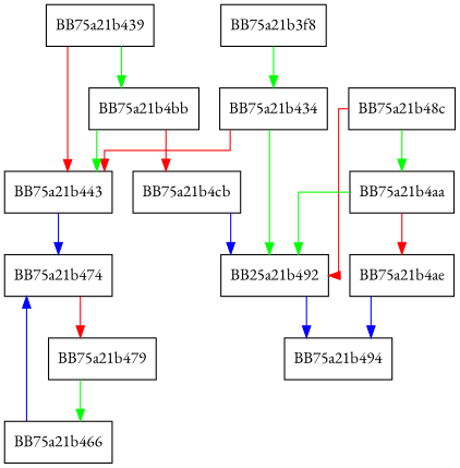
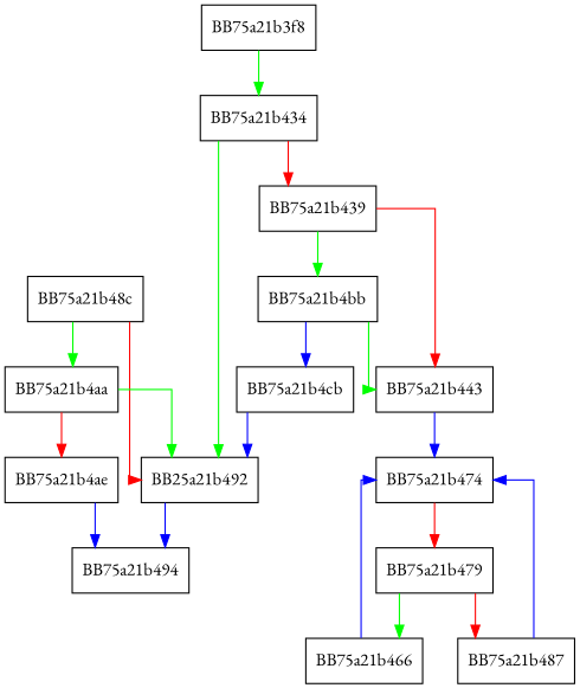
  digraph {
    fontname="EB Garamond"
    splines=ortho
    node [fontname="EB Garamond" shape=box]
    edge [color=green fontname="EB Garamond"]
    BB75a21b3f8
    BB75a21b434
    n3 [label=BB25a21b492]
    BB75a21b439
    BB75a21b494
    BB75a21b4bb
    BB75a21b443
    BB75a21b4cb
    BB75a21b474
    BB75a21b479
    BB75a21b48c
    BB75a21b4aa
    BB75a21b466
+   BB75a21b487
    BB75a21b4ae
    BB75a21b3f8 -> BB75a21b434
    BB75a21b434 -> n3
-   BB75a21b434 -> BB75a21b443 [color=red]
+   BB75a21b434 -> BB75a21b439 [color=red]
    n3 -> BB75a21b494 [color=blue]
    BB75a21b439 -> BB75a21b4bb
    BB75a21b439 -> BB75a21b443 [color=red]
    BB75a21b4bb -> BB75a21b443
-   BB75a21b4bb -> BB75a21b4cb [color=red]
+   BB75a21b4bb -> BB75a21b4cb [color=blue]
    BB75a21b443 -> BB75a21b474 [color=blue]
    BB75a21b4cb -> n3 [color=blue]
    BB75a21b474 -> BB75a21b479 [color=red]
    BB75a21b479 -> BB75a21b466
+   BB75a21b479 -> BB75a21b487 [color=red]
    BB75a21b48c -> n3 [color=red]
    BB75a21b48c -> BB75a21b4aa
    BB75a21b4aa -> n3
    BB75a21b4aa -> BB75a21b4ae [color=red]
    BB75a21b466 -> BB75a21b474 [color=blue]
+   BB75a21b487 -> BB75a21b474 [color=blue]
    BB75a21b4ae -> BB75a21b494 [color=blue]
  }
